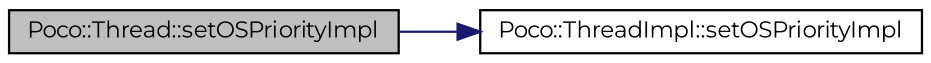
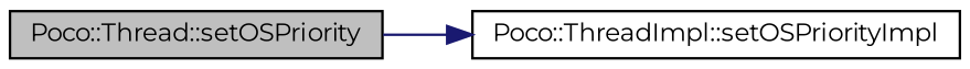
  digraph {
    rankdir=LR
    fontname=Montserrat
    node [color=black fontname=Montserrat fontsize=10 shape=record style=filled]
-   n1 [fillcolor=grey75 fontcolor=black height=0.2 label="Poco::Thread::setOSPriorityImpl" width=0.4]
+   n1 [fillcolor=grey75 fontcolor=black height=0.2 label="Poco::Thread::setOSPriority" width=0.4]
    n2 [fillcolor=white height=0.2 label="Poco::ThreadImpl::setOSPriorityImpl" width=0.4]
    n1 -> n2 [color=midnightblue fontname=Montserrat fontsize=10 labelfontname=Helvetica labelfontsize=10 style=solid]
  }
